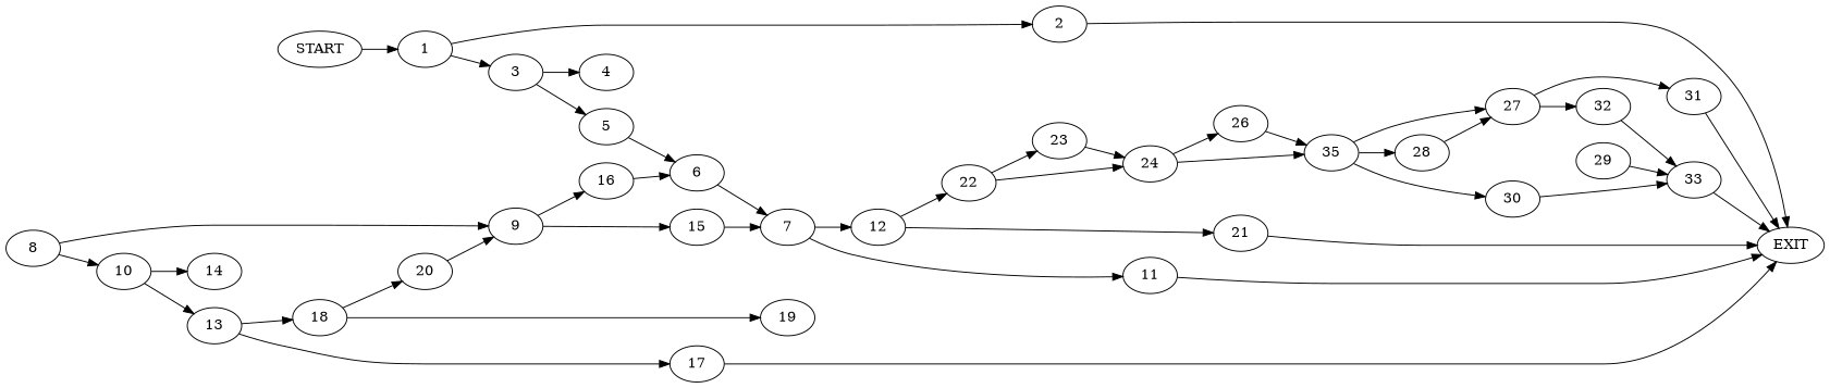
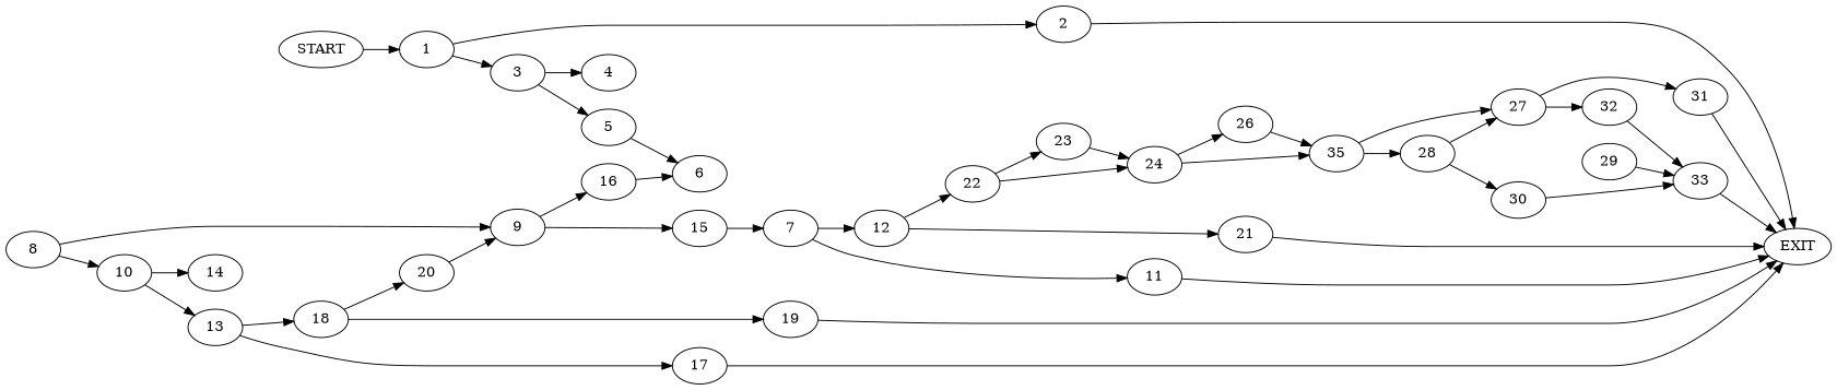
  digraph {
    rankdir=LR
    n1 [label=START]
    1
    2
    3
    n5 [label=EXIT]
    4
    5
    6
    7
    11
    12
    8
    9
    10
    21
    22
    15
    16
    13
    14
    17
    18
    23
    24
    19
    20
    n27 [label=35]
    26
    27
    28
    31
    32
    30
    33
    29
    n1 -> 1
    1 -> 2
    1 -> 3
    2 -> n5
    3 -> 4
    3 -> 5
    5 -> 6
-   6 -> 7
    7 -> 11
    7 -> 12
    11 -> n5
    12 -> 21
    12 -> 22
    8 -> 9
    8 -> 10
    9 -> 15
    9 -> 16
    10 -> 13
    10 -> 14
    21 -> n5
    22 -> 23
    22 -> 24
    15 -> 7
    16 -> 6
    13 -> 17
    13 -> 18
    17 -> n5
    18 -> 19
    18 -> 20
    23 -> 24
    24 -> n27
    24 -> 26
+   19 -> n5
    20 -> 9
    n27 -> 27
    n27 -> 28
    26 -> n27
    27 -> 31
    27 -> 32
    28 -> 27
-   n27 -> 30
+   28 -> 30
    31 -> n5
    32 -> 33
    30 -> 33
    33 -> n5
    29 -> 33
  }
